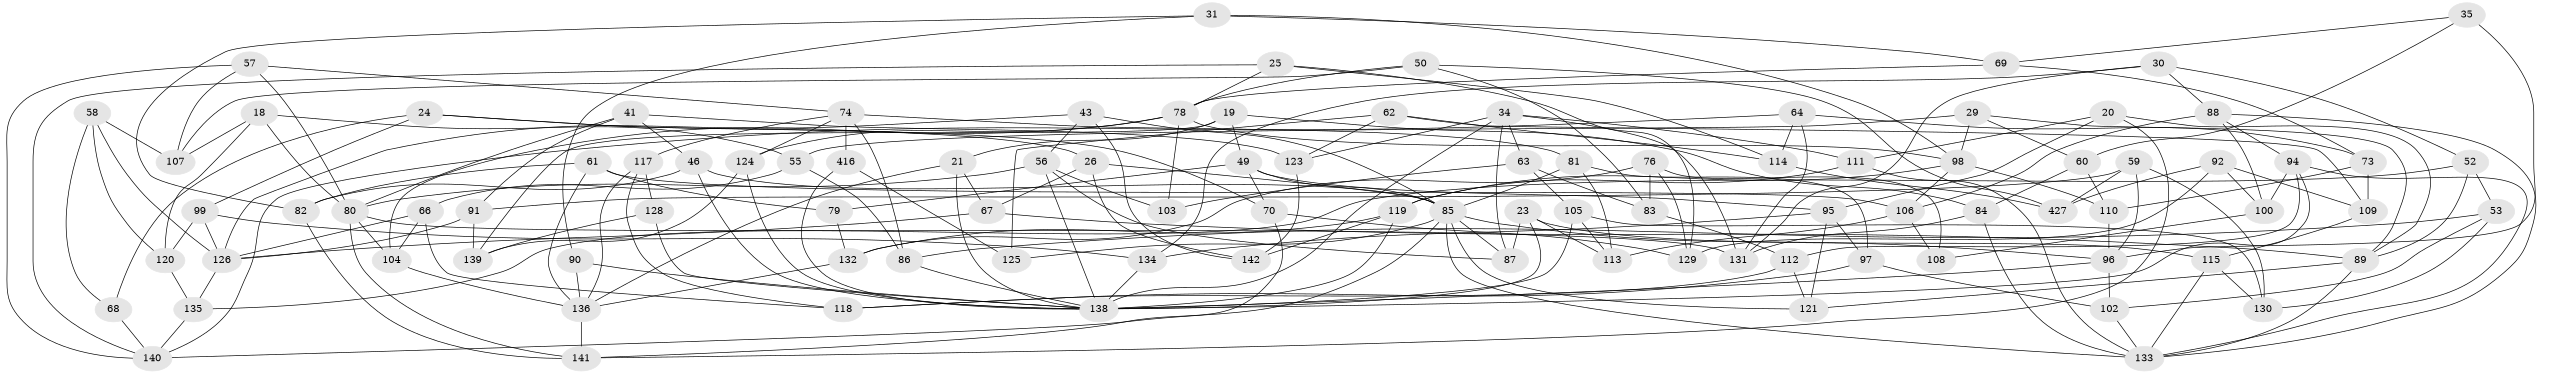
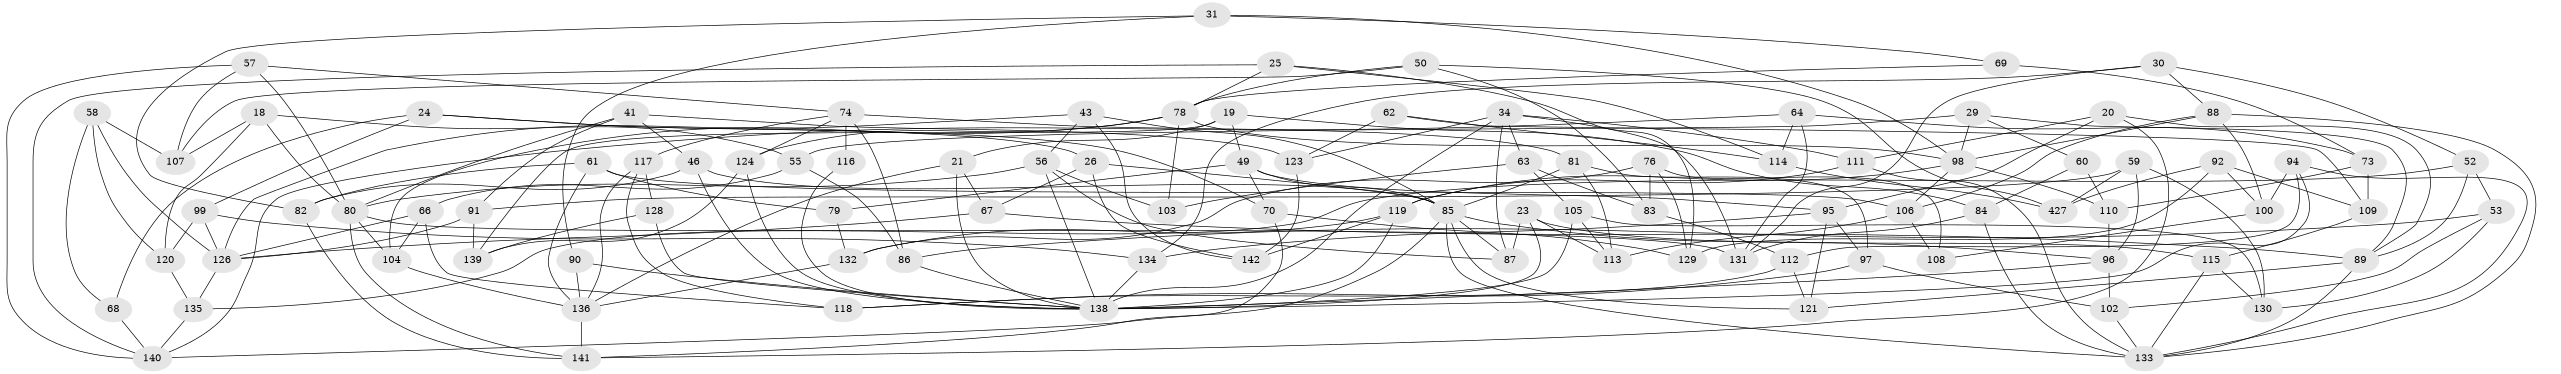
  graph {
    node [color=gray90 style=filled]
    18
    55
    80 [super="+13+47"]
    107
    120
    86
    66
    141 [super="+101"]
    131 [super="+15"]
    104
    135
    19
    21
    49 [super="+40"]
    84
    139
    67
    136 [super="+11+39"]
    138 [super="+137+51+48"]
    95 [super="+93"]
    70
    85 [super="+6+71"]
    79
    133 [super="+32"]
    89 [super="+16"]
    121
    20
    111
    134 [super="+7"]
    97
    119 [super="+77"]
    126 [super="+72"]
    23
    87
    113
    115
    130
    24
    26
    68
    99 [super="+36"]
    142
    140 [super="+122"]
    129
    78 [super="+65"]
    98 [super="+3+27+75"]
    103
    124
    25
    114
    n51 [label=427]
    96 [super="+28"]
-   125
    29
    60
    110
    106 [super="+42"]
    30
    52
    88 [super="+44"]
    53
    100
    31
    69
    82
    90
    73
    34 [super="+2+22"]
    63
    123
    83
    105
-   35
    102
    41
    46
    91
    56 [super="+14"]
    43
    132
    50
    112
    118
    74 [super="+10"]
-   116 [label=416]
+   116
    117
    81
    57
    58
    59
    61
    108
    62
    109
    64
    128
    76
    92
    94
    18 -- 55
    18 -- 80
    18 -- 107
    18 -- 120
    55 -- 86
    55 -- 66
    80 -- 141
    80 -- 131
    80 -- 104
    120 -- 135
    86 -- 138
    66 -- 104
    66 -- 126
    66 -- 118
    104 -- 136
    135 -- 140
    19 -- 21
    19 -- 49
    19 -- 84
    19 -- 139
    21 -- 67
    21 -- 136
    21 -- 138
    49 -- 95
    49 -- 70
    49 -- 85
    49 -- 79 [weight=2]
    84 -- 131
    84 -- 133
    67 -- 89
    67 -- 126
    136 -- 141 [weight=2]
    95 -- 121
    95 -- 134 [weight=2]
    95 -- 97
    70 -- 141
    70 -- 129
    85 -- 133
    85 -- 121
    85 -- 87
    85 -- 140 [weight=2]
    85 -- 96
-   85 -- 125
    79 -- 132
    89 -- 133
    89 -- 121
    20 -- 141
    20 -- 95
    20 -- 89
    20 -- 111
    111 -- 133
    111 -- 119
    134 -- 138
    97 -- 102
    97 -- 118
    119 -- 138 [weight=3]
    119 -- 142
    119 -- 132
    126 -- 135
    23 -- 138
    23 -- 87
    23 -- 113
    23 -- 115
    115 -- 133
    115 -- 130
    24 -- 70
    24 -- 26
    24 -- 68
    24 -- 99
    26 -- 67
    26 -- 85
    26 -- 142
    68 -- 140 [weight=2]
    99 -- 120
    99 -- 134 [weight=2]
    99 -- 126 [weight=2]
    78 -- 104
    78 -- 98 [weight=2]
    78 -- 103
    78 -- 124
    98 -- 119 [weight=2]
    98 -- 110
    98 -- 106
    124 -- 139
    124 -- 138
    25 -- 140
    25 -- 129
    25 -- 78
    25 -- 114
    114 -- n51
    96 -- 138
    96 -- 102
    29 -- 55
    29 -- 89
    29 -- 98
    29 -- 60
    60 -- 84
    60 -- 110
    110 -- 96
    106 -- 113
    106 -- 108 [weight=2]
    30 -- 131
    30 -- 134
    30 -- 52
    30 -- 88
    52 -- 135
    52 -- 89
    52 -- 53
    88 -- 133
-   88 -- 94 [weight=2]
+   88 -- 98 [weight=2]
    88 -- 106
    88 -- 100
    53 -- 86
    53 -- 130
    53 -- 102
    100 -- 108
    31 -- 98
    31 -- 69
    31 -- 82
    31 -- 90
    69 -- 78
    69 -- 73
    82 -- 141
    90 -- 136
    90 -- 138 [weight=2]
    73 -- 110
    73 -- 109
    34 -- 131 [weight=2]
    34 -- 138 [weight=2]
    34 -- 111
    34 -- 87
    34 -- 63
    34 -- 123
    63 -- 103
    63 -- 83
    63 -- 105
    123 -- 142
    83 -- 112
    105 -- 138
    105 -- 113
    105 -- 130
-   35 -- 96 [weight=2]
-   35 -- 60
-   35 -- 69
    102 -- 133
    41 -- 80
    41 -- 123
    41 -- 46
    41 -- 91
    46 -- 138
    46 -- 85
    46 -- 82
    91 -- 139
    91 -- 126
    56 -- 80
    56 -- 138
    56 -- 87
    56 -- 103 [weight=2]
    43 -- 85
    43 -- 126
    43 -- 142
    43 -- 56
    132 -- 136
    50 -- 107
    50 -- 78
    50 -- n51
    50 -- 83
    112 -- 121
    112 -- 118
    74 -- 86
    74 -- 124
    74 -- 116 [weight=2]
    74 -- 117
    74 -- 81
    116 -- 138
-   116 -- 125
    117 -- 136
    117 -- 118
    117 -- 128
    81 -- 85
    81 -- 97
    81 -- 113
    57 -- 80
    57 -- 107
    57 -- 140
    57 -- 74
    58 -- 107
    58 -- 120
    58 -- 126
    58 -- 68
    59 -- 130
    59 -- n51
    59 -- 96
    59 -- 91
    61 -- 136
    61 -- 79
    61 -- 106
    61 -- 82
    62 -- 114
-   62 -- 125
    62 -- 123
    62 -- 109
    109 -- 115
    64 -- 131
    64 -- 140
    64 -- 114
    64 -- 73
    128 -- 139
    128 -- 138 [weight=2]
    76 -- 129
    76 -- 83
    76 -- 132
    76 -- 108
    92 -- 129
    92 -- n51
    92 -- 100
    92 -- 109
    94 -- 138
    94 -- 133
    94 -- 100
    94 -- 112
  }
